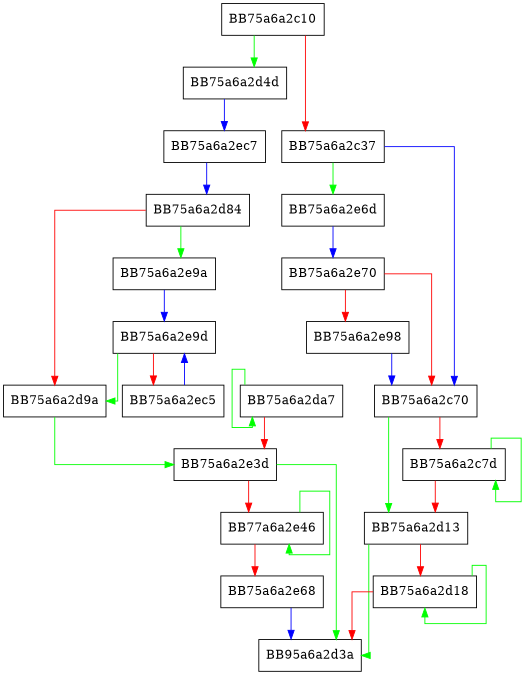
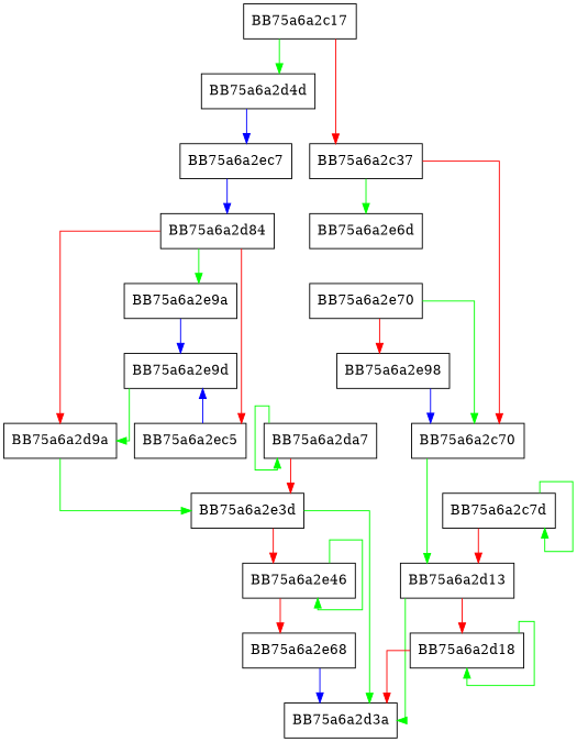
  digraph {
    fontname="DejaVu Serif"
    splines=ortho
    node [fontname="DejaVu Serif" shape=box]
    edge [color=green fontname="DejaVu Serif"]
-   BB75a6a2c10
+   BB75a6a2c10 [label=BB75a6a2c17]
    BB75a6a2d4d
    BB75a6a2c37
    BB75a6a2ec7
    BB75a6a2e6d
    BB75a6a2c70
    BB75a6a2d84
    BB75a6a2e70
    BB75a6a2d13
    BB75a6a2c7d
    BB75a6a2e98
-   BB75a6a2d3a [label=BB95a6a2d3a]
+   BB75a6a2d3a
    BB75a6a2d18
    BB75a6a2e9a
    BB75a6a2d9a
    BB75a6a2e9d
    BB75a6a2e3d
    BB75a6a2ec5
-   BB75a6a2e46 [label=BB77a6a2e46]
+   BB75a6a2e46
    BB75a6a2da7
    BB75a6a2e68
    BB75a6a2c10 -> BB75a6a2d4d
    BB75a6a2c10 -> BB75a6a2c37 [color=red]
    BB75a6a2d4d -> BB75a6a2ec7 [color=blue]
    BB75a6a2c37 -> BB75a6a2e6d
-   BB75a6a2c37 -> BB75a6a2c70 [color=blue]
+   BB75a6a2c37 -> BB75a6a2c70 [color=red]
    BB75a6a2ec7 -> BB75a6a2d84 [color=blue]
-   BB75a6a2e6d -> BB75a6a2e70 [color=blue]
    BB75a6a2c70 -> BB75a6a2d13
-   BB75a6a2c70 -> BB75a6a2c7d [color=red]
    BB75a6a2d84 -> BB75a6a2e9a
    BB75a6a2d84 -> BB75a6a2d9a [color=red]
-   BB75a6a2e70 -> BB75a6a2c70 [color=red]
+   BB75a6a2e70 -> BB75a6a2c70
    BB75a6a2e70 -> BB75a6a2e98 [color=red]
    BB75a6a2d13 -> BB75a6a2d3a
    BB75a6a2d13 -> BB75a6a2d18 [color=red]
    BB75a6a2c7d -> BB75a6a2d13 [color=red]
    BB75a6a2c7d -> BB75a6a2c7d
    BB75a6a2e98 -> BB75a6a2c70 [color=blue]
    BB75a6a2d18 -> BB75a6a2d3a [color=red]
    BB75a6a2d18 -> BB75a6a2d18
    BB75a6a2e9a -> BB75a6a2e9d [color=blue]
    BB75a6a2d9a -> BB75a6a2e3d
    BB75a6a2e9d -> BB75a6a2d9a
-   BB75a6a2e9d -> BB75a6a2ec5 [color=red]
+   BB75a6a2d84 -> BB75a6a2ec5 [color=red]
    BB75a6a2e3d -> BB75a6a2d3a
    BB75a6a2e3d -> BB75a6a2e46 [color=red]
    BB75a6a2ec5 -> BB75a6a2e9d [color=blue]
    BB75a6a2e46 -> BB75a6a2e46
    BB75a6a2e46 -> BB75a6a2e68 [color=red]
    BB75a6a2da7 -> BB75a6a2e3d [color=red]
    BB75a6a2da7 -> BB75a6a2da7
    BB75a6a2e68 -> BB75a6a2d3a [color=blue]
  }
